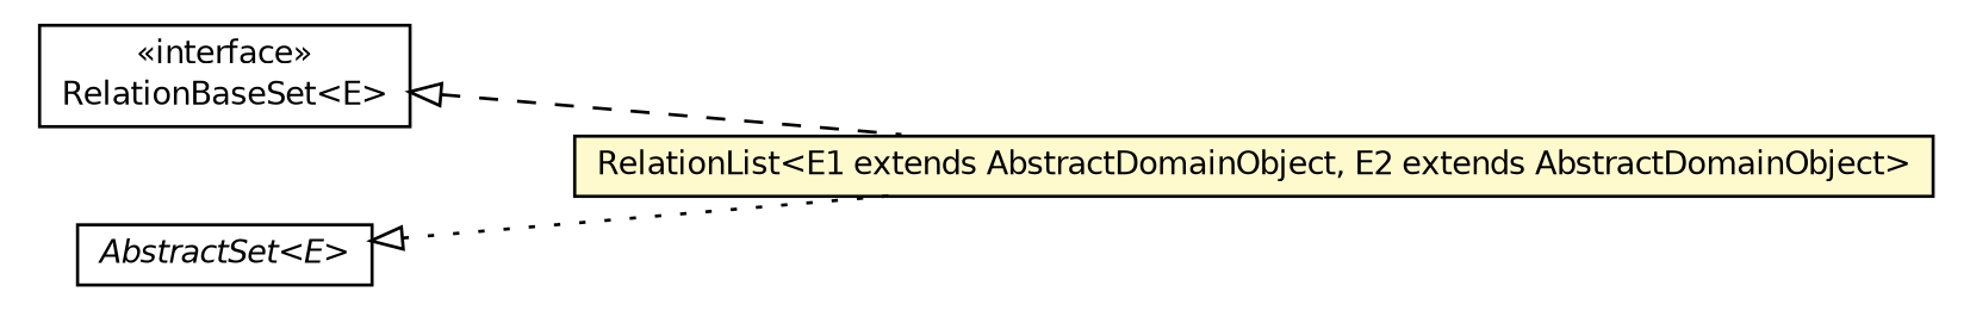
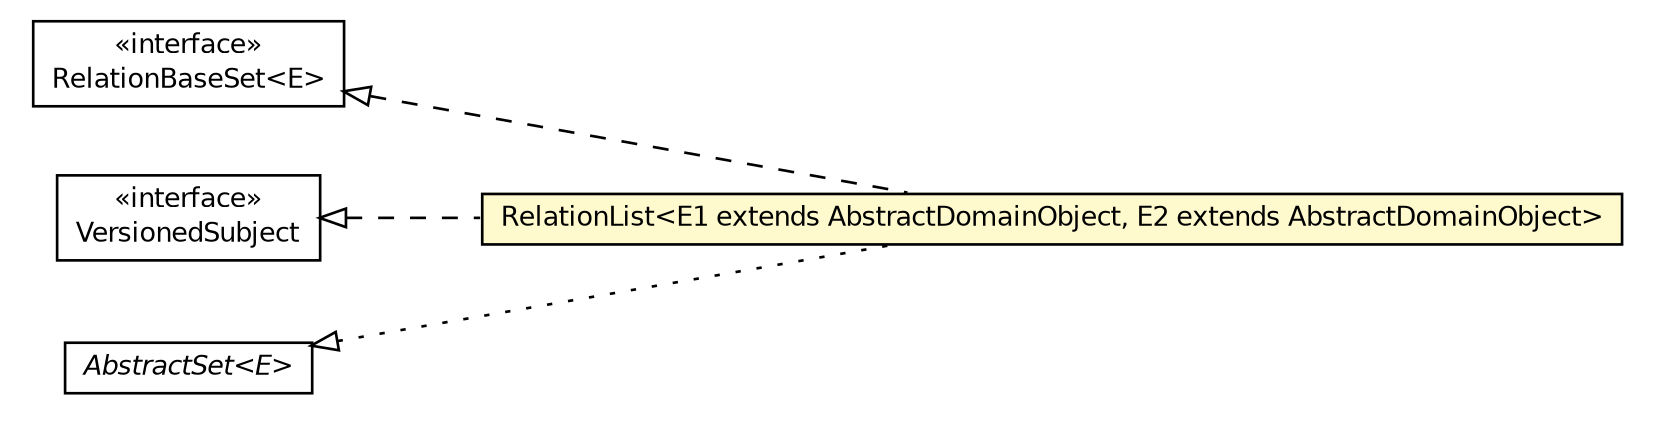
  digraph {
    nodesep=0.25
    ranksep=0.5
    rankdir=LR
    node [fontcolor=black fontname=Helvetica fontsize=10.0 shape=plaintext]
    edge [arrowtail=empty dir=back fontname=Helvetica fontsize=10 headport=p labelfontname=Helvetica labelfontsize=10 style=dashed tailport=p]
    n1 [label=<<table title="pt.ist.fenixframework.dml.runtime.RelationBaseSet" border="0" cellborder="1" cellspacing="0" cellpadding="2" port="p" href="../../../dml/runtime/RelationBaseSet.html"> 		<tr><td><table border="0" cellspacing="0" cellpadding="1"> <tr><td align="center" balign="center"> &#171;interface&#187; </td></tr> <tr><td align="center" balign="center"> RelationBaseSet&lt;E&gt; </td></tr> 		</table></td></tr> 		</table>>]
    n2 [label=<<table title="pt.ist.fenixframework.backend.jvstmojb.pstm.RelationList" border="0" cellborder="1" cellspacing="0" cellpadding="2" port="p" bgcolor="lemonChiffon" href="./RelationList.html"> 		<tr><td><table border="0" cellspacing="0" cellpadding="1"> <tr><td align="center" balign="center"> RelationList&lt;E1 extends AbstractDomainObject, E2 extends AbstractDomainObject&gt; </td></tr> 		</table></td></tr> 		</table>>]
+   n3 [label=<<table title="pt.ist.fenixframework.backend.jvstmojb.pstm.VersionedSubject" border="0" cellborder="1" cellspacing="0" cellpadding="2" port="p" href="./VersionedSubject.html"> 		<tr><td><table border="0" cellspacing="0" cellpadding="1"> <tr><td align="center" balign="center"> &#171;interface&#187; </td></tr> <tr><td align="center" balign="center"> VersionedSubject </td></tr> 		</table></td></tr> 		</table>>]
    n4 [label=<<table title="java.util.AbstractSet" border="0" cellborder="1" cellspacing="0" cellpadding="2" port="p" href="http://java.sun.com/j2se/1.4.2/docs/api/java/util/AbstractSet.html"> 		<tr><td><table border="0" cellspacing="0" cellpadding="1"> <tr><td align="center" balign="center"><font face="Helvetica-Oblique"> AbstractSet&lt;E&gt; </font></td></tr> 		</table></td></tr> 		</table>>]
    n1 -> n2
+   n3 -> n2
    n4 -> n2 [style=dotted]
  }
